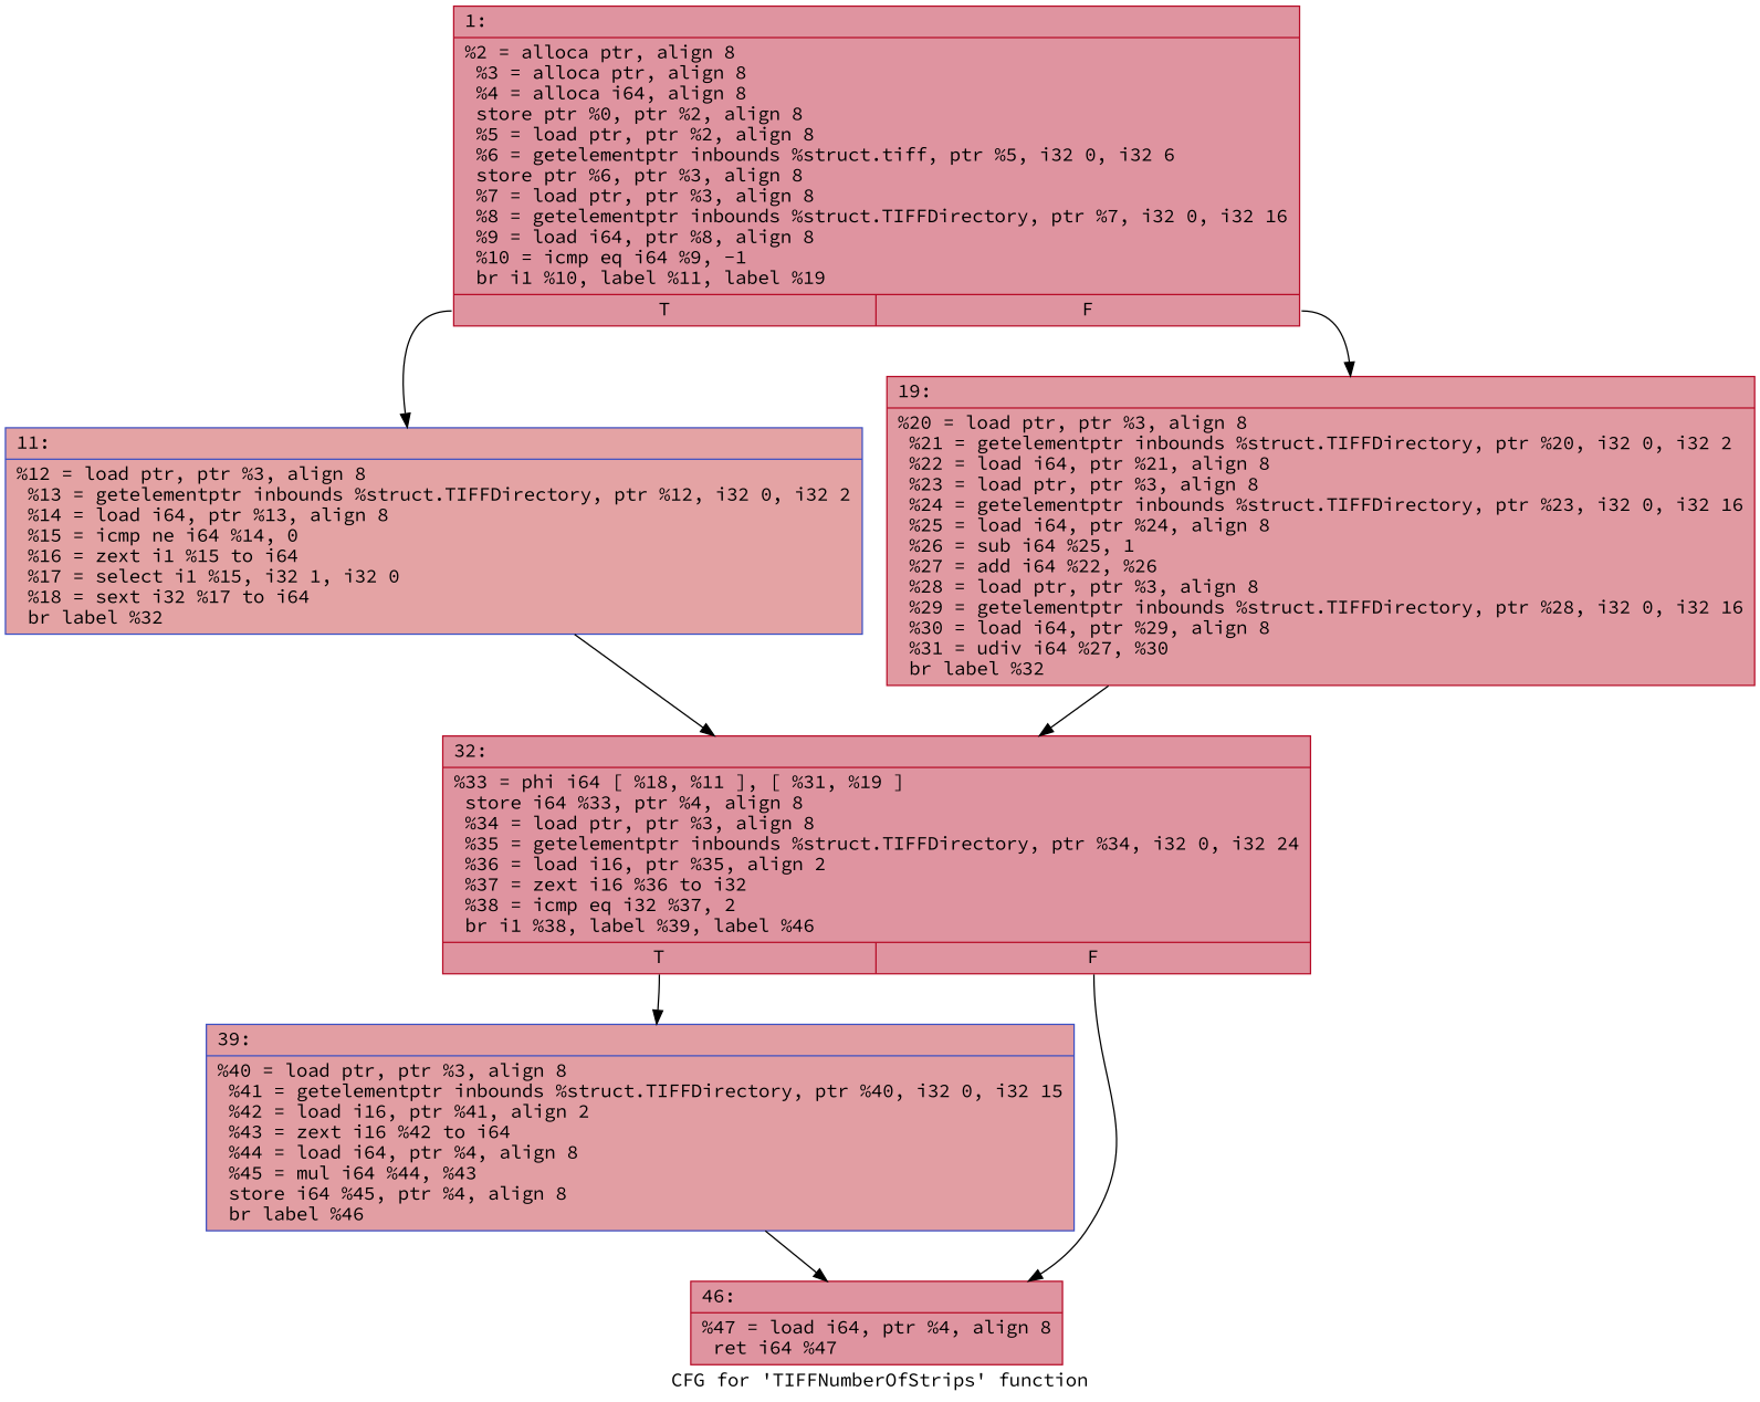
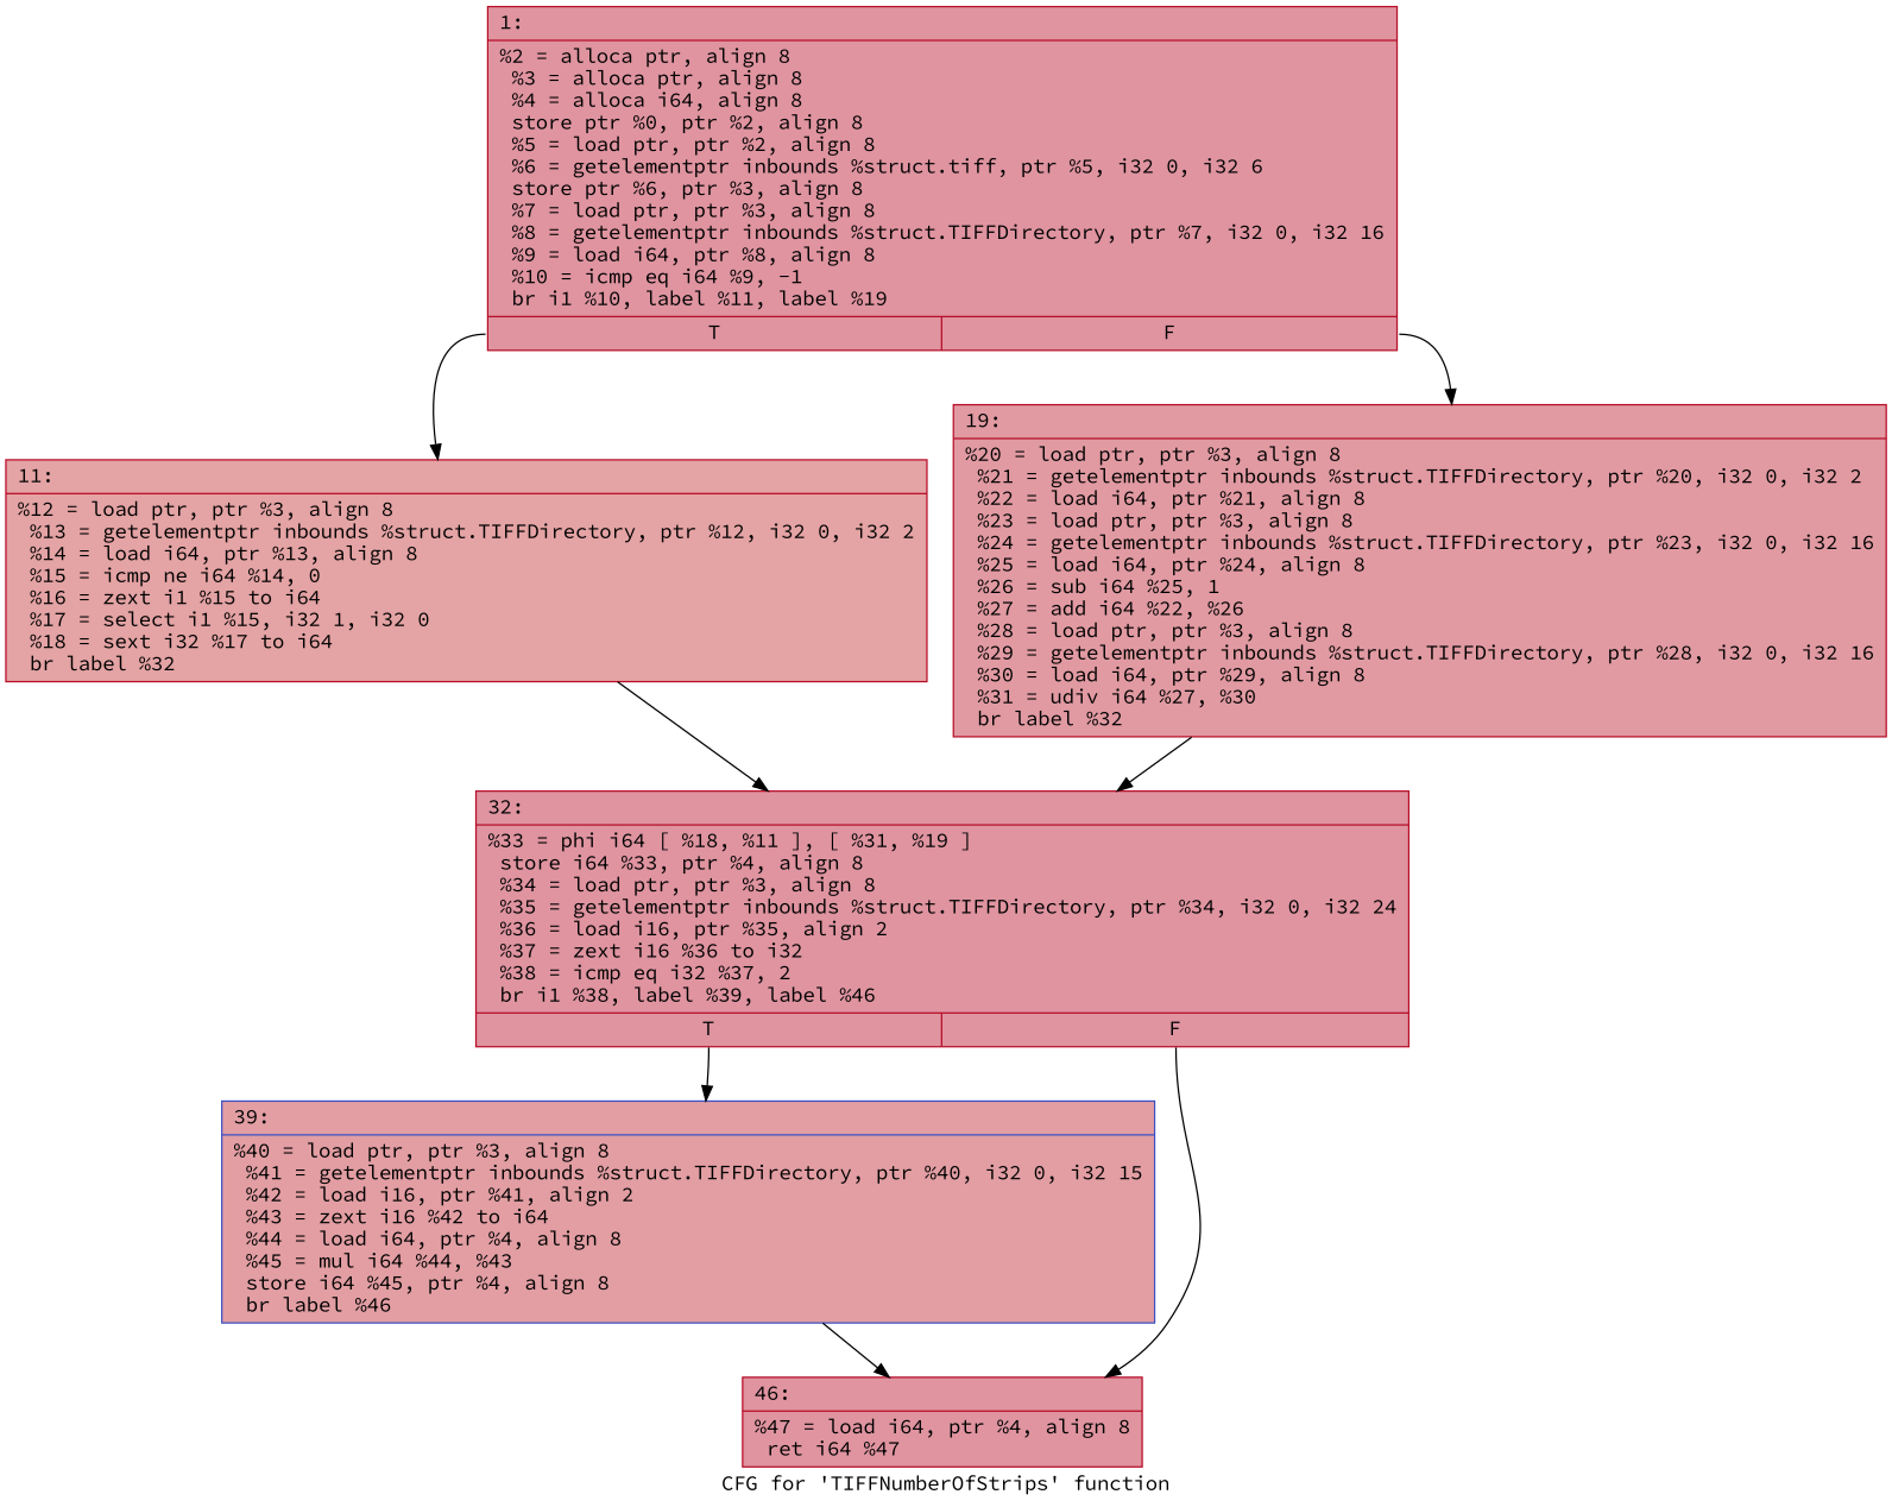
  digraph {
    label="CFG for 'TIFFNumberOfStrips' function"
    fontname="Source Code Pro"
    node [color="#b70d28ff" fillcolor="#b70d2870" fontname="Source Code Pro" shape=record style=filled]
    edge [fontname="Source Code Pro"]
    n1 [label="{1:\l|  %2 = alloca ptr, align 8\l  %3 = alloca ptr, align 8\l  %4 = alloca i64, align 8\l  store ptr %0, ptr %2, align 8\l  %5 = load ptr, ptr %2, align 8\l  %6 = getelementptr inbounds %struct.tiff, ptr %5, i32 0, i32 6\l  store ptr %6, ptr %3, align 8\l  %7 = load ptr, ptr %3, align 8\l  %8 = getelementptr inbounds %struct.TIFFDirectory, ptr %7, i32 0, i32 16\l  %9 = load i64, ptr %8, align 8\l  %10 = icmp eq i64 %9, -1\l  br i1 %10, label %11, label %19\l|{<s0>T|<s1>F}}"]
-   n2 [color="#3d50c3ff" fillcolor="#c32e3170" label="{11:\l|  %12 = load ptr, ptr %3, align 8\l  %13 = getelementptr inbounds %struct.TIFFDirectory, ptr %12, i32 0, i32 2\l  %14 = load i64, ptr %13, align 8\l  %15 = icmp ne i64 %14, 0\l  %16 = zext i1 %15 to i64\l  %17 = select i1 %15, i32 1, i32 0\l  %18 = sext i32 %17 to i64\l  br label %32\l}"]
+   n2 [fillcolor="#c32e3170" label="{11:\l|  %12 = load ptr, ptr %3, align 8\l  %13 = getelementptr inbounds %struct.TIFFDirectory, ptr %12, i32 0, i32 2\l  %14 = load i64, ptr %13, align 8\l  %15 = icmp ne i64 %14, 0\l  %16 = zext i1 %15 to i64\l  %17 = select i1 %15, i32 1, i32 0\l  %18 = sext i32 %17 to i64\l  br label %32\l}"]
    n3 [fillcolor="#bb1b2c70" label="{19:\l|  %20 = load ptr, ptr %3, align 8\l  %21 = getelementptr inbounds %struct.TIFFDirectory, ptr %20, i32 0, i32 2\l  %22 = load i64, ptr %21, align 8\l  %23 = load ptr, ptr %3, align 8\l  %24 = getelementptr inbounds %struct.TIFFDirectory, ptr %23, i32 0, i32 16\l  %25 = load i64, ptr %24, align 8\l  %26 = sub i64 %25, 1\l  %27 = add i64 %22, %26\l  %28 = load ptr, ptr %3, align 8\l  %29 = getelementptr inbounds %struct.TIFFDirectory, ptr %28, i32 0, i32 16\l  %30 = load i64, ptr %29, align 8\l  %31 = udiv i64 %27, %30\l  br label %32\l}"]
    n4 [label="{32:\l|  %33 = phi i64 [ %18, %11 ], [ %31, %19 ]\l  store i64 %33, ptr %4, align 8\l  %34 = load ptr, ptr %3, align 8\l  %35 = getelementptr inbounds %struct.TIFFDirectory, ptr %34, i32 0, i32 24\l  %36 = load i16, ptr %35, align 2\l  %37 = zext i16 %36 to i32\l  %38 = icmp eq i32 %37, 2\l  br i1 %38, label %39, label %46\l|{<s0>T|<s1>F}}"]
    n5 [color="#3d50c3ff" fillcolor="#be242e70" label="{39:\l|  %40 = load ptr, ptr %3, align 8\l  %41 = getelementptr inbounds %struct.TIFFDirectory, ptr %40, i32 0, i32 15\l  %42 = load i16, ptr %41, align 2\l  %43 = zext i16 %42 to i64\l  %44 = load i64, ptr %4, align 8\l  %45 = mul i64 %44, %43\l  store i64 %45, ptr %4, align 8\l  br label %46\l}"]
    n6 [label="{46:\l|  %47 = load i64, ptr %4, align 8\l  ret i64 %47\l}"]
    n1 -> n2 [tailport=s0]
    n1 -> n3 [tailport=s1]
    n2 -> n4
    n3 -> n4
    n4 -> n5 [tailport=s0]
    n4 -> n6 [tailport=s1]
    n5 -> n6
  }
